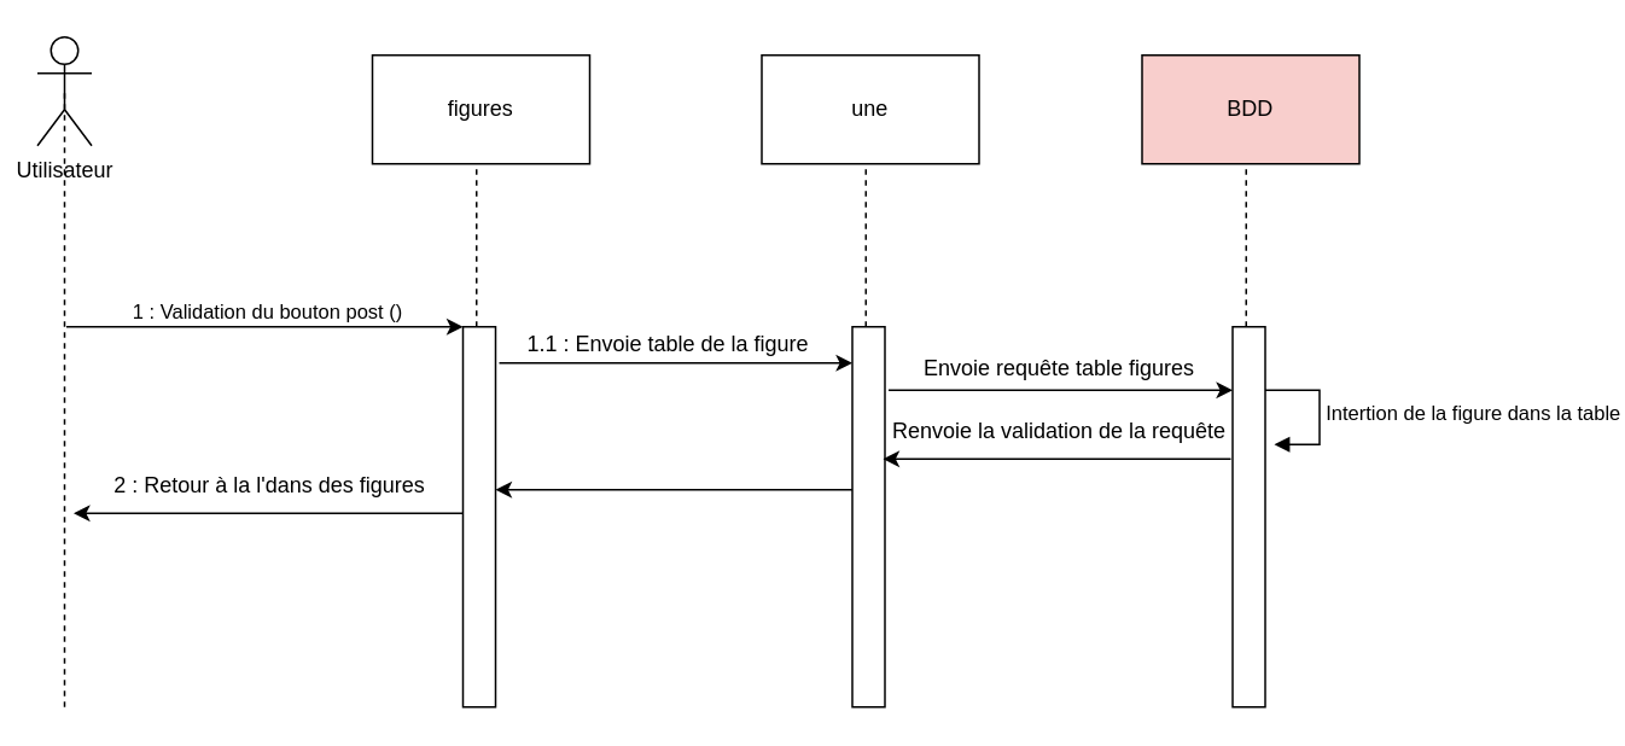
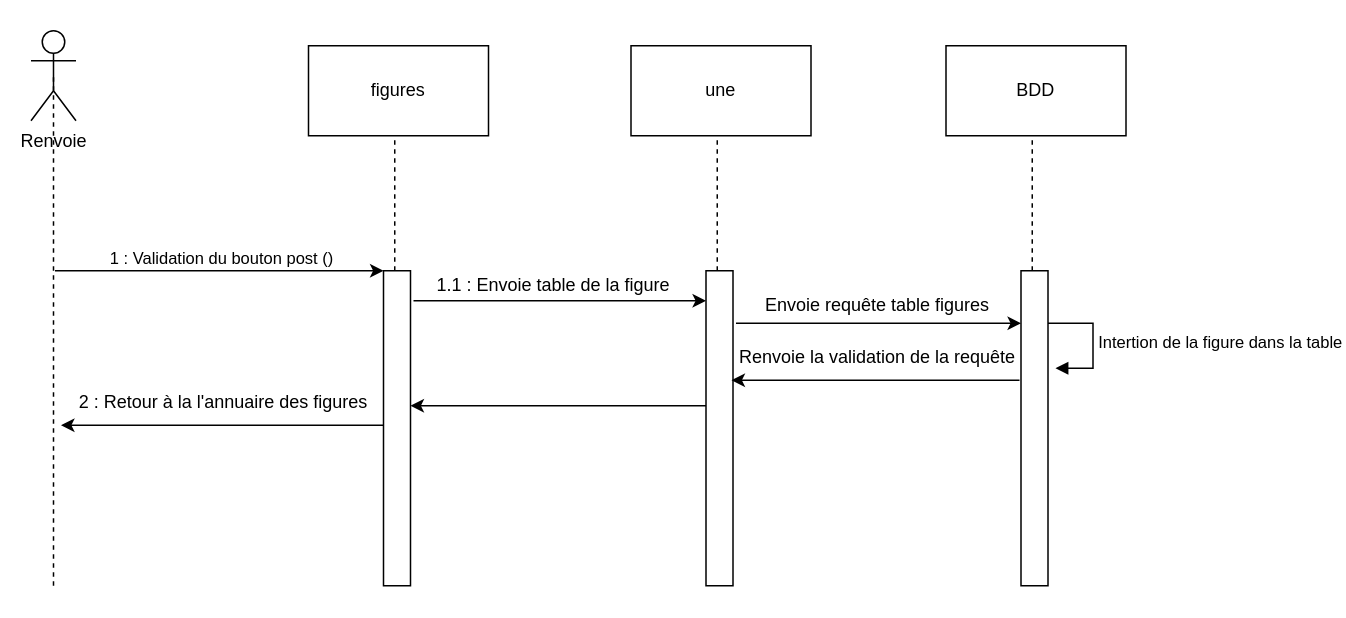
  <mxCell id="0" />
  <mxCell id="1" parent="0" />
- <mxCell id="2" value="Utilisateur" style="shape=umlActor;verticalLabelPosition=bottom;verticalAlign=top;html=1;outlineConnect=0;" parent="1" vertex="1"><mxGeometry x="20" y="20" width="30" height="60" as="geometry" /></mxCell>
+ <mxCell id="2" value="Renvoie" style="shape=umlActor;verticalLabelPosition=bottom;verticalAlign=top;html=1;outlineConnect=0;" parent="1" vertex="1"><mxGeometry x="20" y="20" width="30" height="60" as="geometry" /></mxCell>
  <mxCell id="3" value="" style="endArrow=none;dashed=1;html=1;rounded=0;entryX=0.5;entryY=0.5;entryDx=0;entryDy=0;entryPerimeter=0;" parent="1" target="2" edge="1"><mxGeometry width="50" height="50" relative="1" as="geometry"><mxPoint x="35" y="390" as="sourcePoint" /><mxPoint x="40" y="110" as="targetPoint" /></mxGeometry></mxCell>
  <mxCell id="4" value="figures" style="rounded=0;whiteSpace=wrap;html=1;" parent="1" vertex="1"><mxGeometry x="205" y="30" width="120" height="60" as="geometry" /></mxCell>
  <mxCell id="5" value="" style="endArrow=none;dashed=1;html=1;rounded=0;entryX=0.5;entryY=0.5;entryDx=0;entryDy=0;entryPerimeter=0;" parent="1" source="6" edge="1"><mxGeometry width="50" height="50" relative="1" as="geometry"><mxPoint x="267.13" y="689.61" as="sourcePoint" /><mxPoint x="262.5" y="90" as="targetPoint" /></mxGeometry></mxCell>
  <mxCell id="6" value="" style="html=1;points=[];perimeter=orthogonalPerimeter;outlineConnect=0;targetShapes=umlLifeline;portConstraint=eastwest;newEdgeStyle={&quot;edgeStyle&quot;:&quot;elbowEdgeStyle&quot;,&quot;elbow&quot;:&quot;vertical&quot;,&quot;curved&quot;:0,&quot;rounded&quot;:0};" parent="1" vertex="1"><mxGeometry x="255" y="180" width="18" height="210" as="geometry" /></mxCell>
  <mxCell id="7" value="" style="endArrow=classic;html=1;rounded=0;" parent="1" target="6" edge="1"><mxGeometry width="50" height="50" relative="1" as="geometry"><mxPoint x="36" y="180" as="sourcePoint" /><mxPoint x="86" y="130" as="targetPoint" /></mxGeometry></mxCell>
  <mxCell id="8" value="1 : Validation du bouton post ()" style="edgeLabel;html=1;align=center;verticalAlign=middle;resizable=0;points=[];" parent="7" vertex="1" connectable="0"><mxGeometry x="0.315" y="-3" relative="1" as="geometry"><mxPoint x="-34" y="-12" as="offset" /></mxGeometry></mxCell>
  <mxCell id="9" value="une" style="rounded=0;whiteSpace=wrap;html=1;" parent="1" vertex="1"><mxGeometry x="420" y="30" width="120" height="60" as="geometry" /></mxCell>
  <mxCell id="10" value="" style="endArrow=none;dashed=1;html=1;rounded=0;entryX=0.5;entryY=0.5;entryDx=0;entryDy=0;entryPerimeter=0;" parent="1" source="11" edge="1"><mxGeometry width="50" height="50" relative="1" as="geometry"><mxPoint x="477.5" y="420" as="sourcePoint" /><mxPoint x="477.5" y="90" as="targetPoint" /></mxGeometry></mxCell>
  <mxCell id="11" value="" style="html=1;points=[];perimeter=orthogonalPerimeter;outlineConnect=0;targetShapes=umlLifeline;portConstraint=eastwest;newEdgeStyle={&quot;edgeStyle&quot;:&quot;elbowEdgeStyle&quot;,&quot;elbow&quot;:&quot;vertical&quot;,&quot;curved&quot;:0,&quot;rounded&quot;:0};" parent="1" vertex="1"><mxGeometry x="470" y="180" width="18" height="210" as="geometry" /></mxCell>
- <mxCell id="12" value="BDD" style="rounded=0;whiteSpace=wrap;html=1;fillColor=#f8cecc;" parent="1" vertex="1"><mxGeometry x="630" y="30" width="120" height="60" as="geometry" /></mxCell>
+ <mxCell id="12" value="BDD" style="rounded=0;whiteSpace=wrap;html=1;" parent="1" vertex="1"><mxGeometry x="630" y="30" width="120" height="60" as="geometry" /></mxCell>
  <mxCell id="13" value="" style="endArrow=none;dashed=1;html=1;rounded=0;entryX=0.5;entryY=0.5;entryDx=0;entryDy=0;entryPerimeter=0;" parent="1" source="14" edge="1"><mxGeometry width="50" height="50" relative="1" as="geometry"><mxPoint x="687.5" y="420" as="sourcePoint" /><mxPoint x="687.5" y="90" as="targetPoint" /></mxGeometry></mxCell>
  <mxCell id="14" value="" style="html=1;points=[];perimeter=orthogonalPerimeter;outlineConnect=0;targetShapes=umlLifeline;portConstraint=eastwest;newEdgeStyle={&quot;edgeStyle&quot;:&quot;elbowEdgeStyle&quot;,&quot;elbow&quot;:&quot;vertical&quot;,&quot;curved&quot;:0,&quot;rounded&quot;:0};" parent="1" vertex="1"><mxGeometry x="680" y="180" width="18" height="210" as="geometry" /></mxCell>
  <mxCell id="15" value="" style="endArrow=classic;html=1;rounded=0;" parent="1" target="11" edge="1"><mxGeometry width="50" height="50" relative="1" as="geometry"><mxPoint x="275" y="200" as="sourcePoint" /><mxPoint x="430" y="200" as="targetPoint" /></mxGeometry></mxCell>
  <mxCell id="16" value="1.1 : Envoie table de la figure" style="text;html=1;align=center;verticalAlign=middle;resizable=0;points=[];autosize=1;strokeColor=none;fillColor=none;" parent="1" vertex="1"><mxGeometry x="268" y="175" width="200" height="30" as="geometry" /></mxCell>
  <mxCell id="17" value="Envoie requête table figures" style="text;html=1;align=center;verticalAlign=middle;resizable=0;points=[];autosize=1;strokeColor=none;fillColor=none;" parent="1" vertex="1"><mxGeometry x="499" y="188" width="170" height="30" as="geometry" /></mxCell>
  <mxCell id="18" value="" style="endArrow=classic;html=1;rounded=0;" parent="1" target="14" edge="1"><mxGeometry width="50" height="50" relative="1" as="geometry"><mxPoint x="490" y="215" as="sourcePoint" /><mxPoint x="540" y="165" as="targetPoint" /></mxGeometry></mxCell>
  <mxCell id="19" value="Intertion de la figure dans la table" style="html=1;align=left;spacingLeft=2;endArrow=block;rounded=0;edgeStyle=orthogonalEdgeStyle;curved=0;rounded=0;" parent="1" edge="1"><mxGeometry relative="1" as="geometry"><mxPoint x="698" y="215" as="sourcePoint" /><Array as="points"><mxPoint x="728" y="245" /></Array><mxPoint x="703" y="245" as="targetPoint" /></mxGeometry></mxCell>
  <mxCell id="20" value="" style="endArrow=classic;html=1;rounded=0;" parent="1" edge="1"><mxGeometry width="50" height="50" relative="1" as="geometry"><mxPoint x="679" y="253" as="sourcePoint" /><mxPoint x="487" y="253" as="targetPoint" /></mxGeometry></mxCell>
  <mxCell id="21" value="Renvoie la validation de la requête" style="text;html=1;align=center;verticalAlign=middle;resizable=0;points=[];autosize=1;strokeColor=none;fillColor=none;" parent="1" vertex="1"><mxGeometry x="479" y="223" width="210" height="30" as="geometry" /></mxCell>
  <mxCell id="22" value="" style="endArrow=classic;html=1;rounded=0;" parent="1" edge="1"><mxGeometry width="50" height="50" relative="1" as="geometry"><mxPoint x="470" y="270" as="sourcePoint" /><mxPoint x="273" y="270" as="targetPoint" /></mxGeometry></mxCell>
  <mxCell id="23" value="" style="endArrow=classic;html=1;rounded=0;" parent="1" edge="1"><mxGeometry width="50" height="50" relative="1" as="geometry"><mxPoint x="255" y="283" as="sourcePoint" /><mxPoint x="40" y="283" as="targetPoint" /></mxGeometry></mxCell>
- <mxCell id="24" value="2 : Retour à la l'dans des figures" style="text;html=1;align=center;verticalAlign=middle;resizable=0;points=[];autosize=1;strokeColor=none;fillColor=none;" parent="1" vertex="1"><mxGeometry x="38" y="253" width="220" height="30" as="geometry" /></mxCell>
+ <mxCell id="24" value="2 : Retour à la l'annuaire des figures" style="text;html=1;align=center;verticalAlign=middle;resizable=0;points=[];autosize=1;strokeColor=none;fillColor=none;" parent="1" vertex="1"><mxGeometry x="38" y="253" width="220" height="30" as="geometry" /></mxCell>
